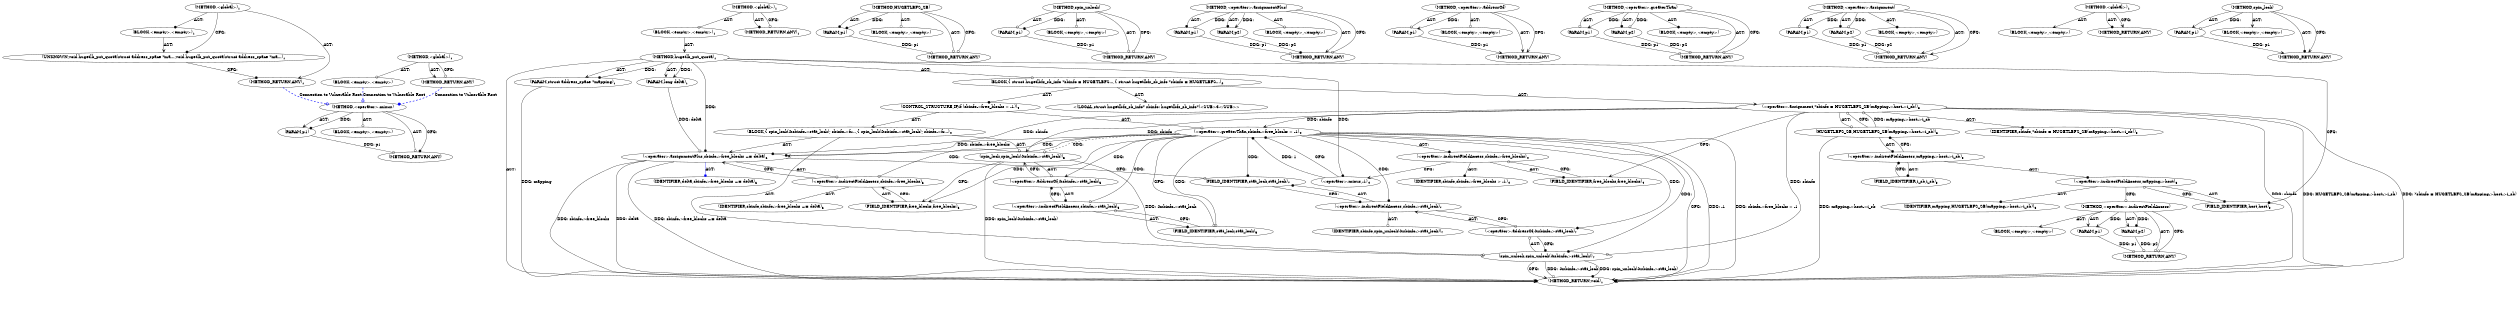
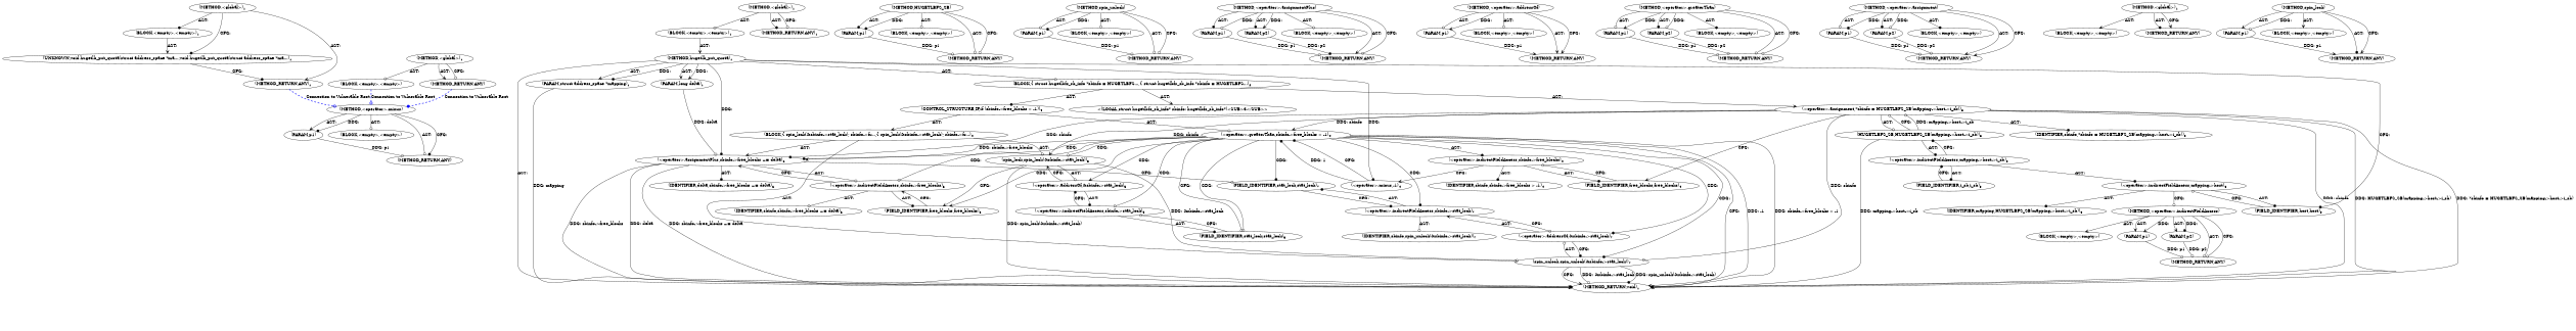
  digraph {
    edge [arrowhead=odot]
    n1 [label=<(METHOD,&lt;operator&gt;.minus)>]
    n2 [label=<(PARAM,p1)>]
    n3 [label=<(BLOCK,&lt;empty&gt;,&lt;empty&gt;)>]
    n4 [label=<(METHOD_RETURN,ANY)>]
    n5 [label=<(METHOD,&lt;global&gt;)<SUB>1</SUB>>]
    n6 [label=<(BLOCK,&lt;empty&gt;,&lt;empty&gt;)<SUB>1</SUB>>]
    n7 [label=<(METHOD_RETURN,ANY)<SUB>1</SUB>>]
    n8 [label=<(METHOD,hugetlb_put_quota)<SUB>1</SUB>>]
    n9 [label=<(PARAM,struct address_space *mapping)<SUB>1</SUB>>]
    n10 [label=<(PARAM,long delta)<SUB>1</SUB>>]
    n11 [label=<(BLOCK,{ 	struct hugetlbfs_sb_info *sbinfo = HUGETLBFS...,{ 	struct hugetlbfs_sb_info *sbinfo = HUGETLBFS...)<SUB>2</SUB>>]
    n12 [label=<(FIELD_IDENTIFIER,host,host)<SUB>3</SUB>>]
    n13 [label=<(&lt;operator&gt;.minus,-1)<SUB>4</SUB>>]
    n14 [label=<(&lt;operator&gt;.assignmentPlus,sbinfo-&gt;free_blocks += delta)<SUB>6</SUB>>]
    n15 [label=<(METHOD_RETURN,void)<SUB>1</SUB>>]
    n16 [label="<(LOCAL,struct hugetlbfs_sb_info* sbinfo: hugetlbfs_sb_info*)<SUB>3</SUB>>" shape=ellipse]
    n17 [label=<(&lt;operator&gt;.assignment,*sbinfo = HUGETLBFS_SB(mapping-&gt;host-&gt;i_sb))<SUB>3</SUB>>]
    n18 [label=<(CONTROL_STRUCTURE,IF,if (sbinfo-&gt;free_blocks &gt; -1))<SUB>4</SUB>>]
    n19 [label=<(&lt;operator&gt;.indirectFieldAccess,mapping-&gt;host)<SUB>3</SUB>>]
    n20 [label=<(&lt;operator&gt;.greaterThan,sbinfo-&gt;free_blocks &gt; -1)<SUB>4</SUB>>]
    n21 [label=<(&lt;operator&gt;.indirectFieldAccess,sbinfo-&gt;free_blocks)<SUB>6</SUB>>]
    n22 [label=<(FIELD_IDENTIFIER,stat_lock,stat_lock)<SUB>7</SUB>>]
    n23 [label=<(IDENTIFIER,delta,sbinfo-&gt;free_blocks += delta)<SUB>6</SUB>>]
    n24 [label=<(IDENTIFIER,sbinfo,*sbinfo = HUGETLBFS_SB(mapping-&gt;host-&gt;i_sb))<SUB>3</SUB>>]
    n25 [label=<(HUGETLBFS_SB,HUGETLBFS_SB(mapping-&gt;host-&gt;i_sb))<SUB>3</SUB>>]
    n26 [label=<(FIELD_IDENTIFIER,free_blocks,free_blocks)<SUB>4</SUB>>]
    n27 [label=<(spin_lock,spin_lock(&amp;sbinfo-&gt;stat_lock))<SUB>5</SUB>>]
    n28 [label=<(spin_unlock,spin_unlock(&amp;sbinfo-&gt;stat_lock))<SUB>7</SUB>>]
    n29 [label=<(BLOCK,{ 		spin_lock(&amp;sbinfo-&gt;stat_lock); 		sbinfo-&gt;fr...,{ 		spin_lock(&amp;sbinfo-&gt;stat_lock); 		sbinfo-&gt;fr...)<SUB>4</SUB>>]
    n30 [label=<(&lt;operator&gt;.indirectFieldAccess,mapping-&gt;host-&gt;i_sb)<SUB>3</SUB>>]
    n31 [label=<(&lt;operator&gt;.indirectFieldAccess,sbinfo-&gt;free_blocks)<SUB>4</SUB>>]
    n32 [label=<(&lt;operator&gt;.addressOf,&amp;sbinfo-&gt;stat_lock)<SUB>5</SUB>>]
    n33 [label=<(&lt;operator&gt;.indirectFieldAccess,sbinfo-&gt;stat_lock)<SUB>5</SUB>>]
    n34 [label=<(FIELD_IDENTIFIER,stat_lock,stat_lock)<SUB>5</SUB>>]
    n35 [label=<(FIELD_IDENTIFIER,free_blocks,free_blocks)<SUB>6</SUB>>]
    n36 [label=<(&lt;operator&gt;.addressOf,&amp;sbinfo-&gt;stat_lock)<SUB>7</SUB>>]
    n37 [label=<(&lt;operator&gt;.indirectFieldAccess,sbinfo-&gt;stat_lock)<SUB>7</SUB>>]
    n38 [label=<(FIELD_IDENTIFIER,i_sb,i_sb)<SUB>3</SUB>>]
    n39 [label=<(IDENTIFIER,mapping,HUGETLBFS_SB(mapping-&gt;host-&gt;i_sb))<SUB>3</SUB>>]
    n40 [label=<(METHOD,&lt;operator&gt;.indirectFieldAccess)>]
    n41 [label=<(IDENTIFIER,sbinfo,sbinfo-&gt;free_blocks &gt; -1)<SUB>4</SUB>>]
    n42 [label=<(IDENTIFIER,sbinfo,sbinfo-&gt;free_blocks += delta)<SUB>6</SUB>>]
    n43 [label=<(IDENTIFIER,sbinfo,spin_unlock(&amp;sbinfo-&gt;stat_lock))<SUB>7</SUB>>]
    n44 [label=<(METHOD,HUGETLBFS_SB)>]
    n45 [label=<(PARAM,p1)>]
    n46 [label=<(BLOCK,&lt;empty&gt;,&lt;empty&gt;)>]
    n47 [label=<(METHOD_RETURN,ANY)>]
    n48 [label=<(METHOD,spin_unlock)>]
    n49 [label=<(PARAM,p1)>]
    n50 [label=<(BLOCK,&lt;empty&gt;,&lt;empty&gt;)>]
    n51 [label=<(METHOD_RETURN,ANY)>]
    n52 [label=<(METHOD,&lt;operator&gt;.assignmentPlus)>]
    n53 [label=<(PARAM,p1)>]
    n54 [label=<(PARAM,p2)>]
    n55 [label=<(BLOCK,&lt;empty&gt;,&lt;empty&gt;)>]
    n56 [label=<(METHOD_RETURN,ANY)>]
    n57 [label=<(METHOD,&lt;operator&gt;.addressOf)>]
    n58 [label=<(PARAM,p1)>]
    n59 [label=<(BLOCK,&lt;empty&gt;,&lt;empty&gt;)>]
    n60 [label=<(METHOD_RETURN,ANY)>]
    n61 [label=<(METHOD,&lt;operator&gt;.greaterThan)>]
    n62 [label=<(PARAM,p1)>]
    n63 [label=<(PARAM,p2)>]
    n64 [label=<(BLOCK,&lt;empty&gt;,&lt;empty&gt;)>]
    n65 [label=<(METHOD_RETURN,ANY)>]
    n66 [label=<(PARAM,p1)>]
    n67 [label=<(PARAM,p2)>]
    n68 [label=<(BLOCK,&lt;empty&gt;,&lt;empty&gt;)>]
    n69 [label=<(METHOD_RETURN,ANY)>]
    n70 [label=<(METHOD,&lt;operator&gt;.assignment)>]
    n71 [label=<(PARAM,p1)>]
    n72 [label=<(PARAM,p2)>]
    n73 [label=<(BLOCK,&lt;empty&gt;,&lt;empty&gt;)>]
    n74 [label=<(METHOD_RETURN,ANY)>]
    n75 [label=<(METHOD,&lt;global&gt;)<SUB>1</SUB>>]
    n76 [label=<(BLOCK,&lt;empty&gt;,&lt;empty&gt;)>]
    n77 [label=<(METHOD_RETURN,ANY)>]
    n78 [label=<(METHOD,spin_lock)>]
    n79 [label=<(PARAM,p1)>]
    n80 [label=<(BLOCK,&lt;empty&gt;,&lt;empty&gt;)>]
    n81 [label=<(METHOD_RETURN,ANY)>]
    n82 [label=<(METHOD,&lt;global&gt;)<SUB>1</SUB>>]
    n83 [label=<(BLOCK,&lt;empty&gt;,&lt;empty&gt;)<SUB>1</SUB>>]
    n84 [label=<(UNKNOWN,void hugetlb_put_quota(struct address_space *ma...,void hugetlb_put_quota(struct address_space *ma...)<SUB>1</SUB>>]
    n85 [label=<(METHOD_RETURN,ANY)<SUB>1</SUB>>]
    n86 [label=<(METHOD,&lt;global&gt;)<SUB>1</SUB>>]
    n87 [label=<(BLOCK,&lt;empty&gt;,&lt;empty&gt;)>]
    n88 [label=<(METHOD_RETURN,ANY)>]
    n1 -> n2 [arrowhead=vee label="AST: "]
    n1 -> n2 [arrowhead=dot label="DDG: "]
    n1 -> n3 [label="AST: "]
    n1 -> n4 [label="AST: "]
    n1 -> n4 [arrowhead=dot label="CFG: "]
    n2 -> n4 [label="DDG: p1"]
    n5 -> n6 [label="AST: "]
    n5 -> n7 [arrowhead=dot label="AST: "]
    n5 -> n7 [label="CFG: "]
    n6 -> n8 [arrowhead=vee label="AST: "]
    n8 -> n9 [arrowhead=vee label="AST: "]
    n8 -> n9 [arrowhead=dot label="DDG: "]
    n8 -> n10 [arrowhead=vee label="AST: "]
    n8 -> n10 [arrowhead=vee label="DDG: "]
    n8 -> n11 [label="AST: "]
    n8 -> n12 [arrowhead=dot label="CFG: "]
    n8 -> n13 [arrowhead=dot label="DDG: "]
    n8 -> n14 [arrowhead=dot label="DDG: "]
    n8 -> n15 [arrowhead=vee label="AST: "]
    n9 -> n15 [arrowhead=vee label="DDG: mapping"]
    n10 -> n14 [label="DDG: delta"]
    n11 -> n16 [arrowhead=vee label="AST: "]
    n11 -> n17 [arrowhead=vee label="AST: "]
    n11 -> n18 [arrowhead=dot label="AST: "]
    n12 -> n19 [label="CFG: "]
    n13 -> n20 [arrowhead=dot label="CFG: "]
    n13 -> n20 [arrowhead=dot label="DDG: 1"]
    n14 -> n15 [arrowhead=vee label="DDG: sbinfo-&gt;free_blocks"]
    n14 -> n15 [arrowhead=dot label="DDG: delta"]
    n14 -> n15 [label="DDG: sbinfo-&gt;free_blocks += delta"]
    n14 -> n21 [label="AST: "]
    n14 -> n22 [label="CFG: "]
-   n14 -> n23 [arrowhead=dot label="AST: " color=blue]
+   n14 -> n23 [arrowhead=dot label="AST: "]
    n17 -> n14 [arrowhead=dot label="DDG: sbinfo"]
    n17 -> n15 [arrowhead=dot label="DDG: sbinfo"]
    n17 -> n15 [arrowhead=vee label="DDG: HUGETLBFS_SB(mapping-&gt;host-&gt;i_sb)"]
    n17 -> n15 [label="DDG: *sbinfo = HUGETLBFS_SB(mapping-&gt;host-&gt;i_sb)"]
    n17 -> n20 [arrowhead=vee label="DDG: sbinfo"]
    n17 -> n24 [arrowhead=dot label="AST: "]
    n17 -> n25 [label="AST: "]
    n17 -> n26 [arrowhead=vee label="CFG: "]
    n17 -> n27 [arrowhead=vee label="DDG: sbinfo"]
    n17 -> n28 [label="DDG: sbinfo"]
    n18 -> n20 [label="AST: "]
    n18 -> n29 [arrowhead=vee label="AST: "]
    n19 -> n12 [arrowhead=dot label="AST: "]
    n19 -> n39 [arrowhead=dot label="AST: "]
    n19 -> n40 [label="CFG: "]
    n20 -> n14 [arrowhead=vee label="DDG: sbinfo-&gt;free_blocks"]
    n20 -> n14 [arrowhead=dot label="CDG: "]
    n20 -> n15 [label="CFG: "]
    n20 -> n15 [arrowhead=vee label="DDG: -1"]
    n20 -> n15 [arrowhead=vee label="DDG: sbinfo-&gt;free_blocks &gt; -1"]
    n20 -> n21 [label="CDG: "]
    n20 -> n22 [arrowhead=dot label="CDG: "]
-   n20 -> n27 [label="CDG: " style=dashed]
+   n20 -> n27 [label="CDG: "]
    n20 -> n28 [arrowhead=dot label="CDG: "]
    n20 -> n31 [arrowhead=dot label="AST: "]
    n20 -> n32 [arrowhead=vee label="CDG: "]
    n20 -> n33 [label="CDG: "]
    n20 -> n34 [label="CFG: "]
    n20 -> n34 [label="CDG: "]
    n20 -> n35 [arrowhead=vee label="CDG: "]
    n20 -> n36 [arrowhead=dot label="CDG: "]
    n20 -> n37 [arrowhead=dot label="CDG: "]
    n21 -> n14 [arrowhead=vee label="CFG: "]
    n21 -> n35 [arrowhead=dot label="AST: "]
    n21 -> n42 [label="AST: "]
    n22 -> n37 [arrowhead=dot label="CFG: "]
    n25 -> n15 [arrowhead=vee label="DDG: mapping-&gt;host-&gt;i_sb"]
    n25 -> n17 [label="CFG: "]
    n25 -> n17 [label="DDG: mapping-&gt;host-&gt;i_sb"]
    n25 -> n30 [arrowhead=dot label="AST: "]
    n26 -> n31 [label="CFG: "]
    n27 -> n15 [arrowhead=vee label="DDG: spin_lock(&amp;sbinfo-&gt;stat_lock)"]
    n27 -> n28 [label="DDG: &amp;sbinfo-&gt;stat_lock"]
    n27 -> n32 [label="AST: "]
    n27 -> n35 [arrowhead=vee label="CFG: "]
    n28 -> n15 [arrowhead=vee label="CFG: "]
    n28 -> n15 [label="DDG: &amp;sbinfo-&gt;stat_lock"]
    n28 -> n15 [arrowhead=dot label="DDG: spin_unlock(&amp;sbinfo-&gt;stat_lock)"]
    n28 -> n36 [label="AST: "]
    n29 -> n14 [arrowhead=vee label="AST: "]
    n29 -> n27 [label="AST: "]
    n29 -> n28 [label="AST: "]
    n30 -> n19 [arrowhead=dot label="AST: "]
    n30 -> n25 [arrowhead=dot label="CFG: "]
    n30 -> n38 [arrowhead=dot label="AST: "]
    n31 -> n13 [arrowhead=vee label="CFG: "]
    n31 -> n26 [arrowhead=dot label="AST: "]
    n31 -> n41 [arrowhead=dot label="AST: "]
    n32 -> n27 [arrowhead=vee label="CFG: "]
    n32 -> n33 [arrowhead=dot label="AST: "]
    n33 -> n32 [arrowhead=dot label="CFG: "]
    n33 -> n34 [arrowhead=dot label="AST: "]
    n34 -> n33 [label="CFG: "]
    n35 -> n21 [arrowhead=vee label="CFG: "]
    n36 -> n28 [arrowhead=dot label="CFG: "]
    n36 -> n37 [arrowhead=vee label="AST: "]
    n37 -> n22 [arrowhead=dot label="AST: "]
    n37 -> n36 [label="CFG: "]
    n37 -> n43 [label="AST: "]
    n38 -> n30 [arrowhead=dot label="CFG: "]
    n40 -> n66 [arrowhead=vee label="AST: "]
    n40 -> n66 [arrowhead=vee label="DDG: "]
    n40 -> n67 [arrowhead=vee label="AST: "]
    n40 -> n67 [arrowhead=dot label="DDG: "]
    n40 -> n68 [arrowhead=vee label="AST: "]
    n40 -> n69 [label="AST: "]
    n40 -> n69 [label="CFG: "]
    n44 -> n45 [arrowhead=dot label="AST: "]
    n44 -> n45 [arrowhead=dot label="DDG: "]
    n44 -> n46 [label="AST: "]
    n44 -> n47 [label="AST: "]
    n44 -> n47 [label="CFG: "]
    n45 -> n47 [label="DDG: p1"]
    n48 -> n49 [label="AST: "]
    n48 -> n49 [arrowhead=dot label="DDG: "]
    n48 -> n50 [label="AST: "]
    n48 -> n51 [label="AST: "]
    n48 -> n51 [label="CFG: "]
    n49 -> n51 [label="DDG: p1"]
    n52 -> n53 [arrowhead=dot label="AST: "]
    n52 -> n53 [label="DDG: "]
    n52 -> n54 [arrowhead=dot label="AST: "]
    n52 -> n54 [arrowhead=vee label="DDG: "]
    n52 -> n55 [label="AST: "]
    n52 -> n56 [arrowhead=vee label="AST: "]
    n52 -> n56 [label="CFG: "]
    n53 -> n56 [label="DDG: p1"]
    n54 -> n56 [arrowhead=dot label="DDG: p2"]
    n57 -> n58 [label="AST: "]
    n57 -> n58 [arrowhead=vee label="DDG: "]
    n57 -> n59 [label="AST: "]
    n57 -> n60 [arrowhead=vee label="AST: "]
    n57 -> n60 [arrowhead=vee label="CFG: "]
    n58 -> n60 [arrowhead=vee label="DDG: p1"]
    n61 -> n62 [label="AST: "]
    n61 -> n62 [arrowhead=vee label="DDG: "]
    n61 -> n63 [arrowhead=dot label="AST: "]
    n61 -> n63 [label="DDG: "]
    n61 -> n64 [arrowhead=dot label="AST: "]
    n61 -> n65 [label="AST: "]
    n61 -> n65 [label="CFG: "]
    n62 -> n65 [label="DDG: p1"]
    n63 -> n65 [label="DDG: p2"]
    n66 -> n69 [label="DDG: p1"]
    n67 -> n69 [label="DDG: p2"]
    n70 -> n71 [label="AST: "]
    n70 -> n71 [arrowhead=dot label="DDG: "]
    n70 -> n72 [arrowhead=dot label="AST: "]
    n70 -> n72 [label="DDG: "]
    n70 -> n73 [arrowhead=dot label="AST: "]
    n70 -> n74 [arrowhead=vee label="AST: "]
    n70 -> n74 [arrowhead=vee label="CFG: "]
    n71 -> n74 [label="DDG: p1"]
    n72 -> n74 [label="DDG: p2"]
    n75 -> n76 [arrowhead=vee label="AST: "]
    n75 -> n77 [arrowhead=dot label="AST: "]
    n75 -> n77 [arrowhead=vee label="CFG: "]
    n78 -> n79 [arrowhead=vee label="AST: "]
    n78 -> n79 [label="DDG: "]
    n78 -> n80 [arrowhead=vee label="AST: "]
    n78 -> n81 [arrowhead=dot label="AST: "]
    n78 -> n81 [arrowhead=vee label="CFG: "]
    n79 -> n81 [arrowhead=vee label="DDG: p1"]
    n82 -> n83 [arrowhead=dot label="AST: "]
    n82 -> n84 [arrowhead=dot label="CFG: "]
    n82 -> n85 [arrowhead=vee label="AST: "]
    n83 -> n84 [arrowhead=vee label="AST: "]
    n84 -> n85 [arrowhead=dot label="CFG: "]
    n85 -> n1 [color=blue label="Connection to Vulnerable Root" penwidth=2.0 style=dashed]
    n86 -> n87 [label="AST: "]
    n86 -> n88 [arrowhead=vee label="AST: "]
    n86 -> n88 [label="CFG: "]
    n87 -> n1 [color=blue label="Connection to Vulnerable Root" penwidth=2.0 style=dashed]
    n88 -> n1 [arrowhead=dot color=blue label="Connection to Vulnerable Root" penwidth=2.0 style=dashed]
  }
